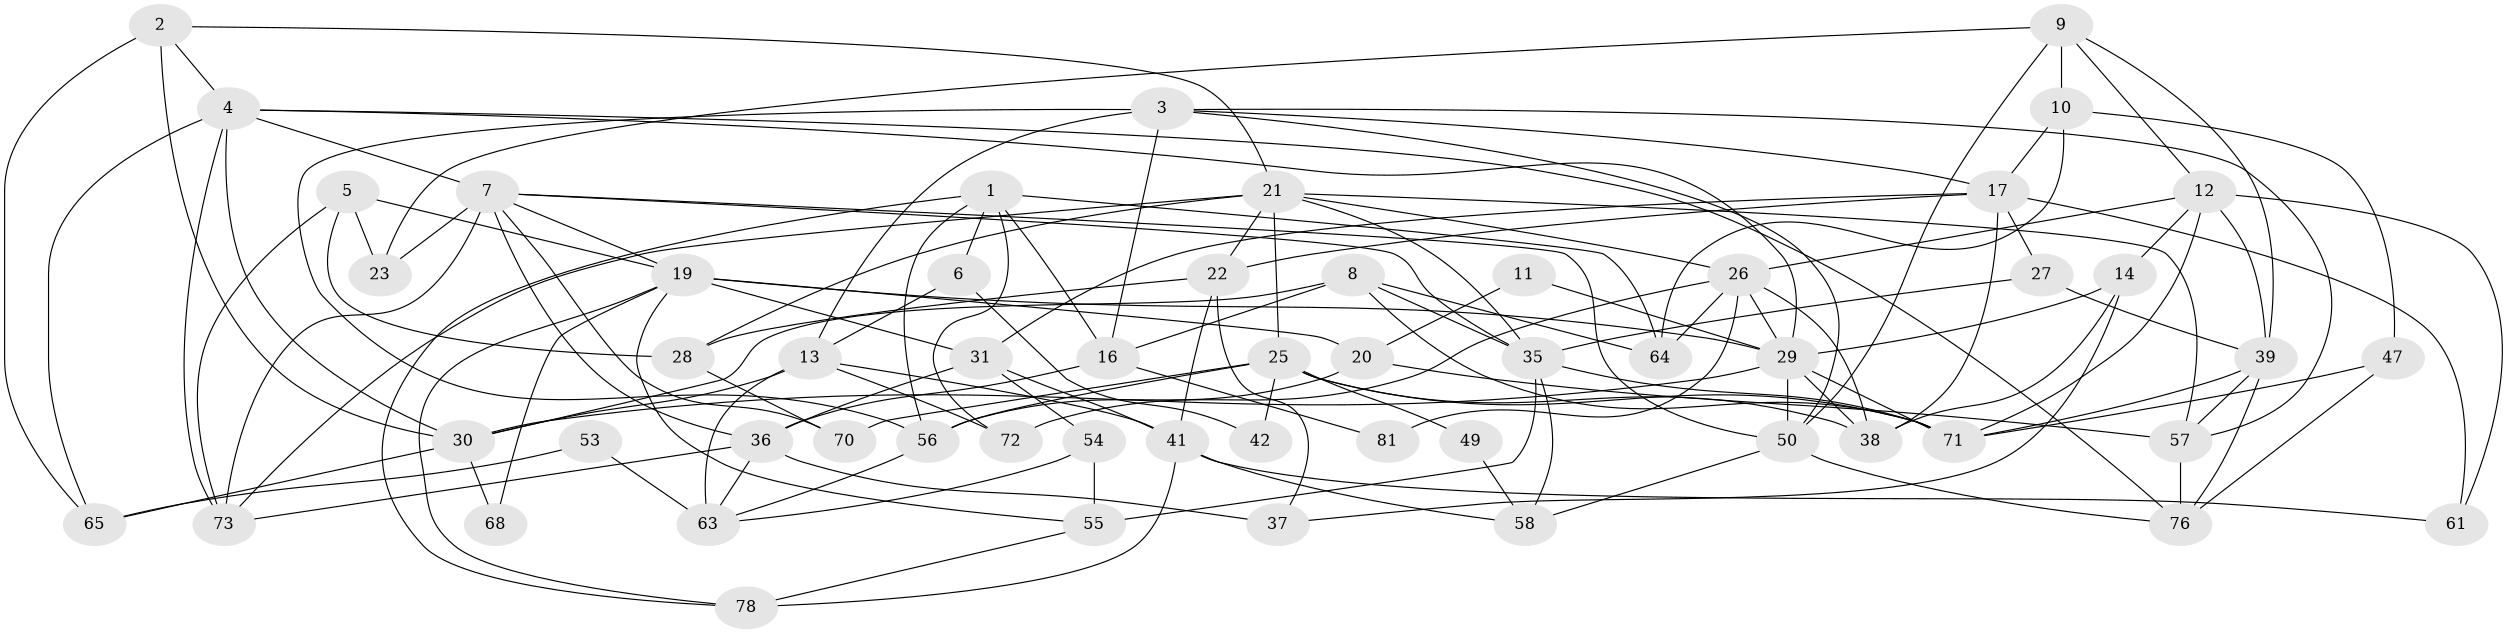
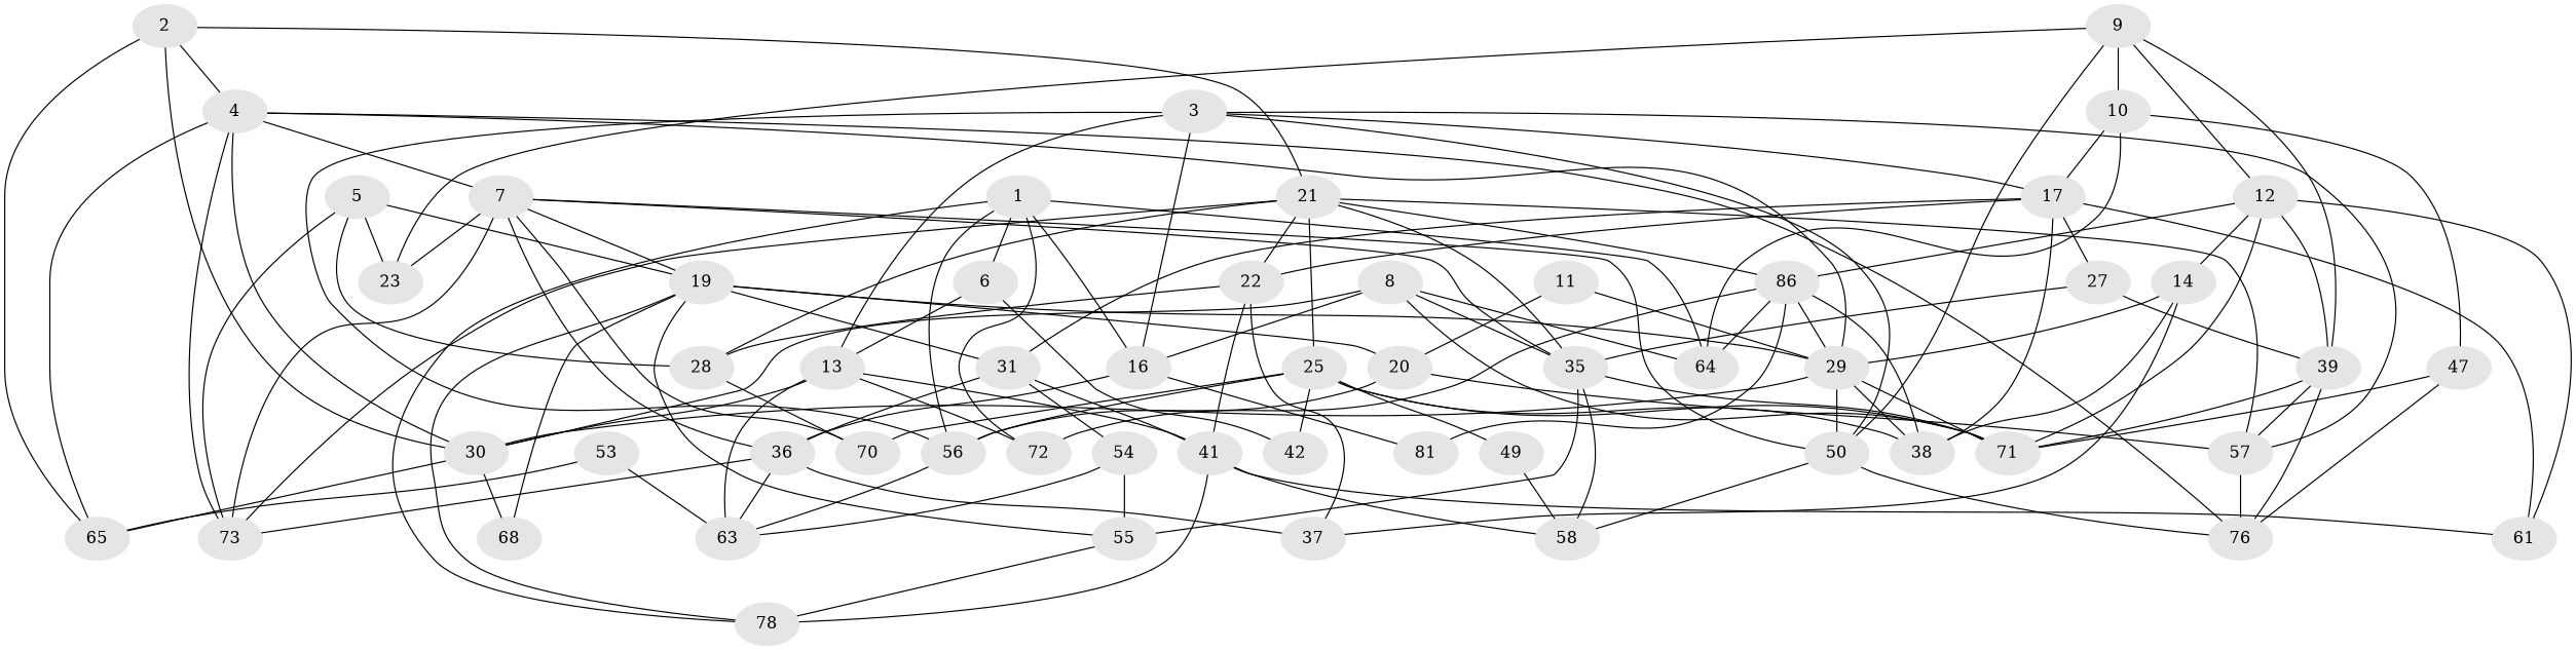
  graph {
    node [color=gray90 style=filled]
    1 [super="+33"]
    6
    16
    64
    72
    78
    56
    13 [super="+18"]
    42
    36 [super="+45"]
    81
    2 [super="+44"]
    4 [super="+48"]
    21 [super="+51"]
    30
    65
    7 [super="+32"]
    29 [super="+60"]
    73
    76
    57 [super="+62"]
    28
    35 [super="+46"]
-   26 [super="+34"]
+   26 [super="+34" label=86]
    22 [super="+67"]
    25 [super="+83"]
    68
    63 [super="+74"]
    3 [super="+59"]
    17 [super="+79"]
    50 [super="+66"]
    41 [super="+52"]
    61
    38 [super="+84"]
    27
    31 [super="+43"]
    58
    19 [super="+77"]
    23
    70
    71 [super="+82"]
    5 [super="+15"]
    20
    55
    37
    8 [super="+24"]
    9 [super="+75"]
    10 [super="+40"]
    12 [super="+69"]
    39 [super="+80"]
    47
    14
    11
    54
    49
    53
    1 -- 6
    1 -- 16
    1 -- 64
    1 -- 72
    1 -- 78
    1 -- 56
    6 -- 13
    6 -- 42
    16 -- 36
    16 -- 81
    56 -- 63
    13 -- 72
    13 -- 30
    13 -- 63 [weight=2]
    13 -- 41
    36 -- 73
    36 -- 63
    36 -- 37 [weight=2]
    2 -- 4
    2 -- 21
    2 -- 30
    2 -- 65
    4 -- 30
    4 -- 65
    4 -- 7
    4 -- 29
    4 -- 73
    4 -- 76
    21 -- 73
    21 -- 57
    21 -- 28
    21 -- 35
    21 -- 26
    21 -- 22
    21 -- 25
    30 -- 65
    30 -- 68
    7 -- 36 [weight=2]
    7 -- 73
    7 -- 35
    7 -- 50
    7 -- 19
    7 -- 23
    7 -- 70
    29 -- 30
    29 -- 50
    29 -- 38
    29 -- 71
    57 -- 76
    28 -- 70
    35 -- 58
    35 -- 71
    35 -- 55 [weight=2]
    26 -- 64
    26 -- 72
    26 -- 81
    26 -- 29
    26 -- 38
    22 -- 28
    22 -- 41
    22 -- 37
    25 -- 56
    25 -- 42
    25 -- 38
    25 -- 70
    25 -- 71 [weight=2]
    25 -- 49
    3 -- 16
    3 -- 56
    3 -- 13
    3 -- 57
    3 -- 17
    3 -- 50
    17 -- 22
    17 -- 61
    17 -- 38
    17 -- 27
    17 -- 31
    50 -- 76
    50 -- 58
    41 -- 78
    41 -- 61
    41 -- 58
    27 -- 35
    27 -- 39
    31 -- 36
    31 -- 41
    31 -- 54
    19 -- 78
    19 -- 29
    19 -- 68
    19 -- 31
    19 -- 20
    19 -- 55
    5 -- 73
    5 -- 28
    5 -- 19
    5 -- 23
    20 -- 56
    20 -- 57
    55 -- 78
    8 -- 16
    8 -- 64
    8 -- 30
    8 -- 35
    8 -- 71
    9 -- 50
    9 -- 23
    9 -- 10
    9 -- 12
    9 -- 39
    10 -- 64
    10 -- 17
    10 -- 47
    12 -- 26
    12 -- 61
    12 -- 71
    12 -- 39
    12 -- 14
    39 -- 76
    39 -- 57
    39 -- 71
    47 -- 76
    47 -- 71
    14 -- 29
    14 -- 38
    14 -- 37
    11 -- 29
    11 -- 20
    54 -- 63
    54 -- 55
    49 -- 58
    53 -- 65
    53 -- 63
  }
